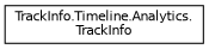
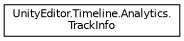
  digraph {
    rankdir=LR
-   n1 [color=black fillcolor=white fontname=Helvetica fontsize=10 height=0.2 label="TrackInfo.Timeline.Analytics.\lTrackInfo" shape=record style=filled width=0.4]
+   n1 [color=black fillcolor=white fontname=Helvetica fontsize=10 height=0.2 label="UnityEditor.Timeline.Analytics.\lTrackInfo" shape=record style=filled width=0.4]
  }
